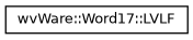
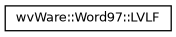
  digraph {
    rankdir=LR
-   n1 [color=black fillcolor=white fontname=Helvetica fontsize=10 height=0.2 label="wvWare::Word17::LVLF" shape=record style=filled width=0.4]
+   n1 [color=black fillcolor=white fontname=Helvetica fontsize=10 height=0.2 label="wvWare::Word97::LVLF" shape=record style=filled width=0.4]
  }
